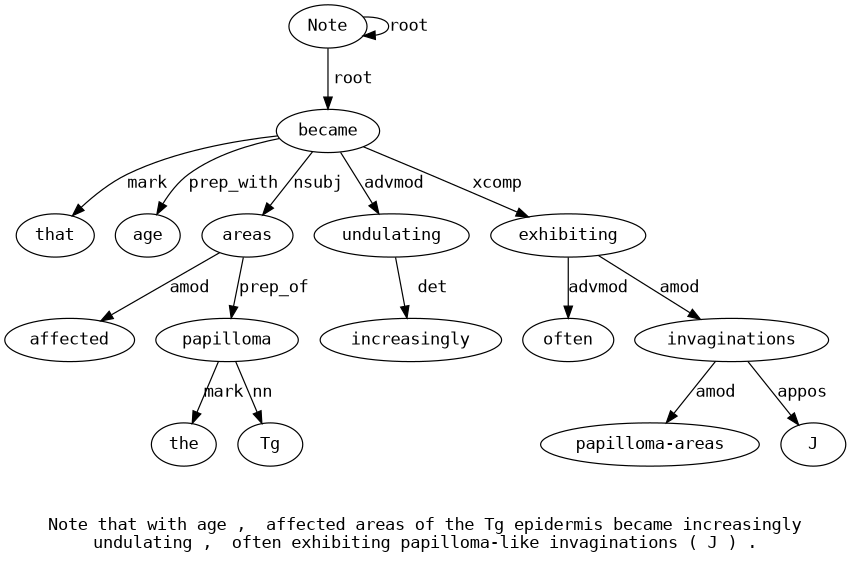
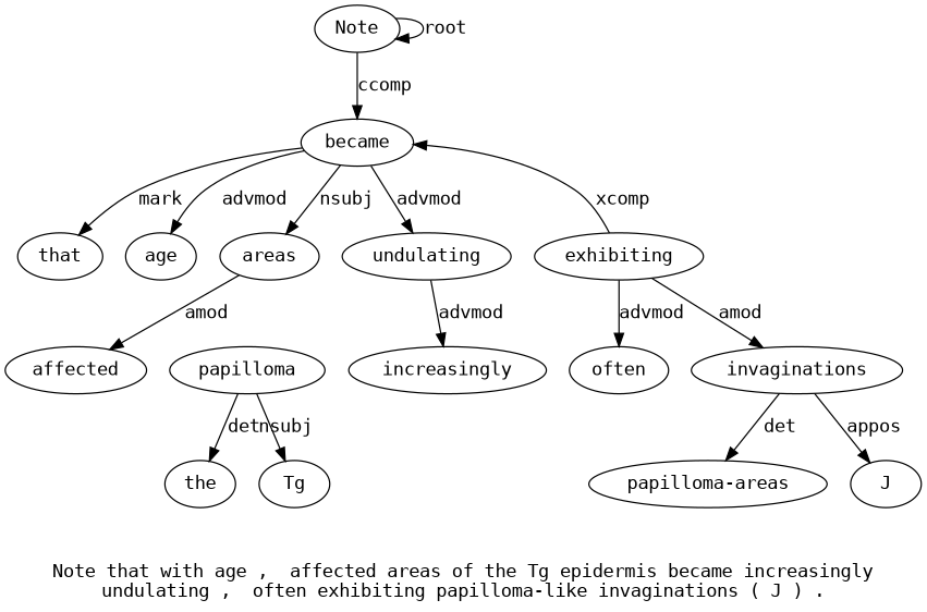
  digraph {
    fontname="DejaVu Sans Mono"
    label="Note that with age ,  affected areas of the Tg epidermis became increasingly\nundulating ,  often exhibiting papilloma-like invaginations ( J ) ."
    node [fillcolor=white fontname="DejaVu Sans Mono" style=filled]
    edge [fontname="DejaVu Sans Mono"]
    n1 [label=Note]
    n2 [label=became]
    n3 [label=that]
    n4 [label=age]
    n5 [label=areas]
    n6 [label=undulating]
    n7 [label=exhibiting]
    n8 [label=affected]
    n9 [label=papilloma]
    n10 [label=increasingly]
    n11 [label=often]
    n12 [label=invaginations]
    n13 [label=the]
    n14 [label=Tg]
    n15 [label="papilloma-areas"]
    n16 [label=J]
    n1 -> n1 [label=root]
-   n1 -> n2 [label=root]
+   n1 -> n2 [label=ccomp]
    n2 -> n3 [label=mark]
-   n2 -> n4 [label=prep_with]
+   n2 -> n4 [label=advmod]
    n2 -> n5 [label=nsubj]
    n2 -> n6 [label=advmod]
-   n2 -> n7 [label=xcomp]
+   n7 -> n2 [label=xcomp]
    n5 -> n8 [label=amod]
-   n5 -> n9 [label=prep_of]
-   n6 -> n10 [label=det]
+   n6 -> n10 [label=advmod]
    n7 -> n11 [label=advmod]
    n7 -> n12 [label=amod]
-   n9 -> n13 [label=mark]
-   n9 -> n14 [label=nn]
-   n12 -> n15 [label=amod]
+   n9 -> n13 [label=det]
+   n9 -> n14 [label=nsubj]
+   n12 -> n15 [label=det]
    n12 -> n16 [label=appos]
  }
